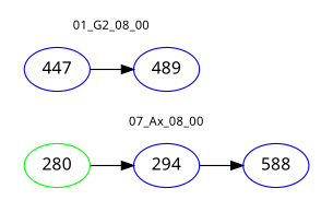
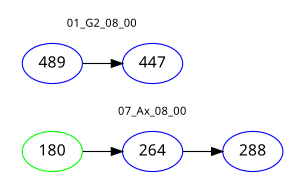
  digraph {
    fontname="Noto Sans"
    rankdir=LR
    node [color=blue fontname="Noto Sans"]
    edge [color=black fontname="Noto Sans"]
-   n1 [color=green label=280]
-   n2 [label=294]
-   n3 [label=588]
+   n1 [color=green label=180]
+   n2 [label=264]
+   n3 [label=288]
    n4 [label=447]
    n5 [label=489]
    subgraph cluster_1 {
      color=white
      fontsize=10
      label="07_Ax_08_00"
      n1
      n2
      n3
    }
    subgraph cluster_2 {
      color=white
      fontsize=10
      label="01_G2_08_00"
      n4
      n5
    }
    n1 -> n2
    n2 -> n3
-   n4 -> n5
+   n5 -> n4
  }
